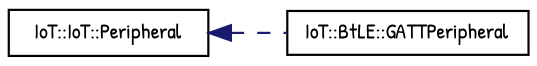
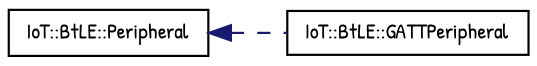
  digraph {
    rankdir=LR
    fontname="Patrick Hand"
    node [color=black fillcolor=white fontname="Patrick Hand" fontsize=10 shape=record style=filled]
-   n1 [height=0.2 label="IoT::IoT::Peripheral" width=0.4]
+   n1 [height=0.2 label="IoT::BtLE::Peripheral" width=0.4]
    n2 [height=0.2 label="IoT::BtLE::GATTPeripheral" width=0.4]
    n1 -> n2 [color=midnightblue dir=back fontname="Patrick Hand" fontsize=10 labelfontname=Helvetica labelfontsize=10 style=dashed]
  }
